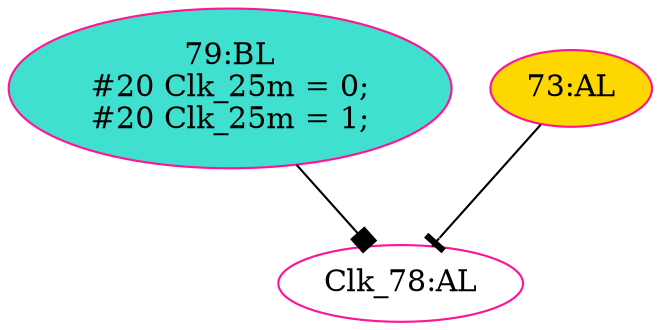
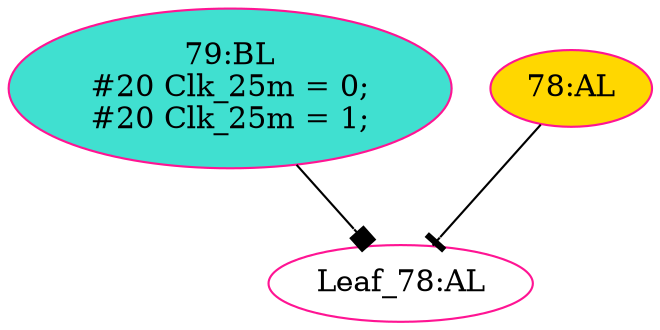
  strict digraph {
    node [color=deeppink style=filled]
    edge [cond="[]" lineno=None]
    n1 [ast="<pyverilog.vparser.ast.Block object at 0x7fa9cb93c9d0>" fillcolor=turquoise label="79:BL\n#20 Clk_25m = 0;\n#20 Clk_25m = 1;" statements="[<pyverilog.vparser.ast.BlockingSubstitution object at 0x7fa9cb93c510>, <pyverilog.vparser.ast.BlockingSubstitution object at 0x7fa9cb93c810>]" typ=Block]
-   n2 [def_var="['Clk_25m']" label="Clk_78:AL" style=""]
-   n3 [ast="<pyverilog.vparser.ast.Always object at 0x7fa9cc070a90>" clk_sens=False fillcolor=gold label="73:AL" sens="[]" statements="[]" typ=Always use_var="[]"]
+   n2 [def_var="['Clk_25m']" label="Leaf_78:AL" style=""]
+   n3 [ast="<pyverilog.vparser.ast.Always object at 0x7fa9cc070a90>" clk_sens=False fillcolor=gold label="78:AL" sens="[]" statements="[]" typ=Always use_var="[]"]
    n1 -> n2 [arrowhead=box]
    n3 -> n2 [arrowhead=tee]
  }
